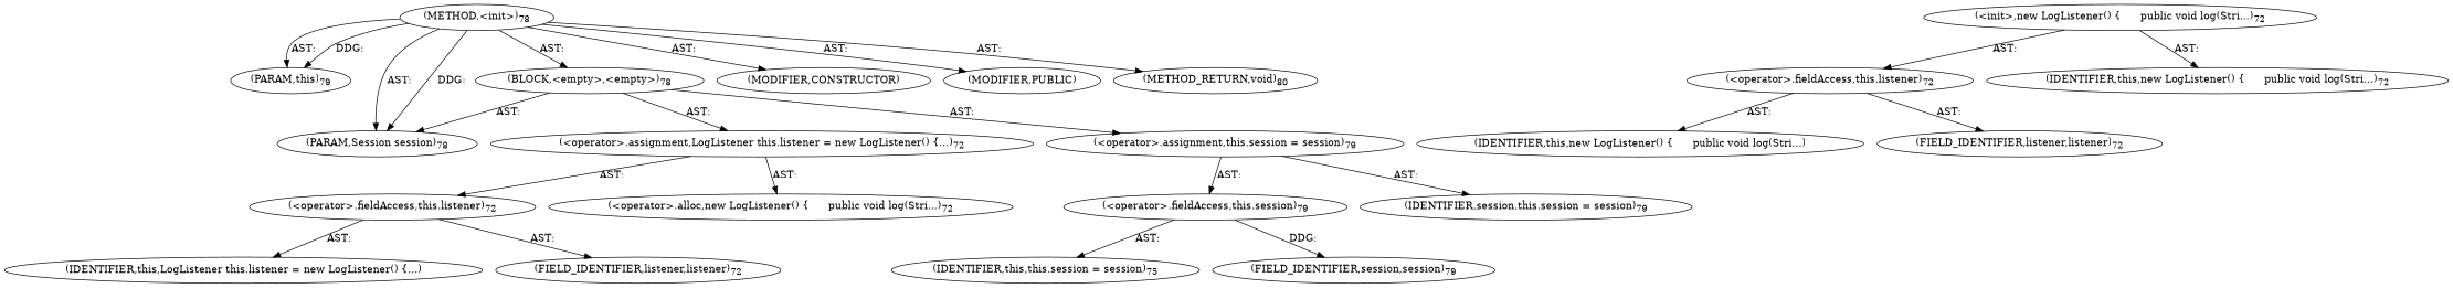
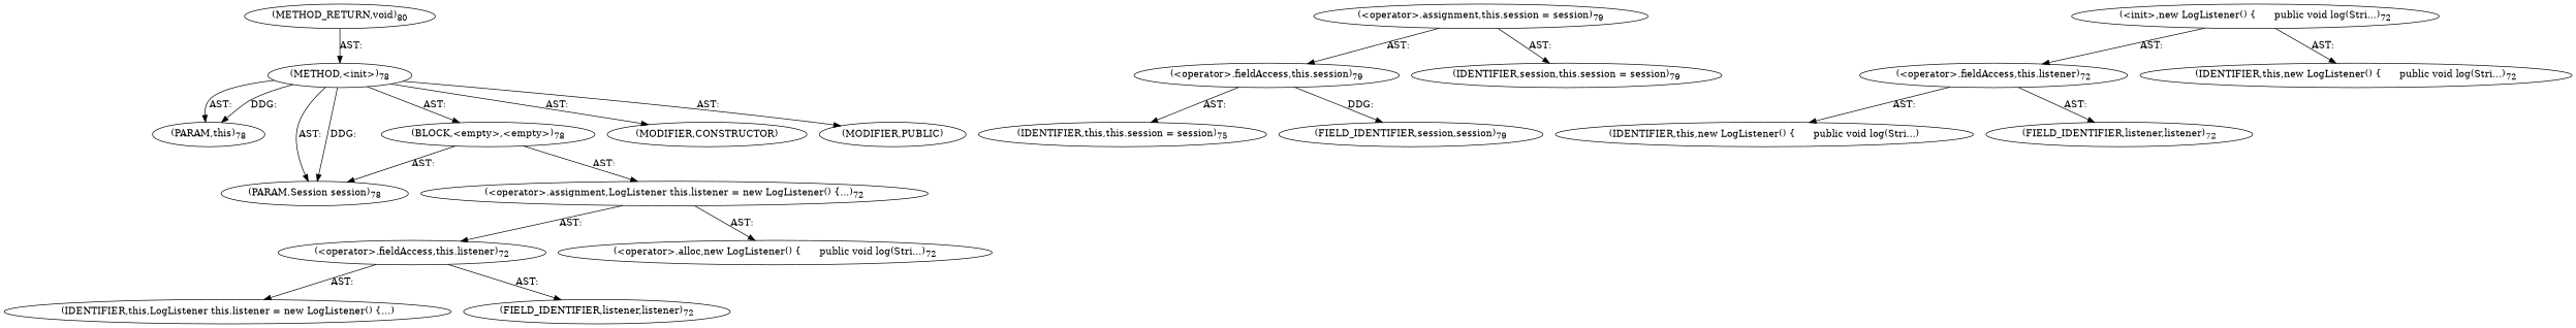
  digraph {
    n1 [label=<(METHOD,&lt;init&gt;)<SUB>78</SUB>>]
-   n2 [label=<(PARAM,this)<SUB>79</SUB>>]
+   n2 [label=<(PARAM,this)<SUB>78</SUB>>]
    n3 [label=<(PARAM,Session session)<SUB>78</SUB>>]
    n4 [label=<(BLOCK,&lt;empty&gt;,&lt;empty&gt;)<SUB>78</SUB>>]
    n5 [label=<(MODIFIER,CONSTRUCTOR)>]
    n6 [label=<(MODIFIER,PUBLIC)>]
    n7 [label=<(METHOD_RETURN,void)<SUB>80</SUB>>]
    n8 [label=<(&lt;operator&gt;.assignment,LogListener this.listener = new LogListener() {...)<SUB>72</SUB>>]
    n9 [label=<(&lt;operator&gt;.assignment,this.session = session)<SUB>79</SUB>>]
    n10 [label=<(&lt;operator&gt;.fieldAccess,this.listener)<SUB>72</SUB>>]
    n11 [label=<(&lt;operator&gt;.alloc,new LogListener() {      public void log(Stri...)<SUB>72</SUB>>]
    n12 [label=<(&lt;init&gt;,new LogListener() {      public void log(Stri...)<SUB>72</SUB>>]
    n13 [label=<(&lt;operator&gt;.fieldAccess,this.listener)<SUB>72</SUB>>]
    n14 [label=<(IDENTIFIER,this,new LogListener() {      public void log(Stri...)<SUB>72</SUB>>]
    n15 [label=<(&lt;operator&gt;.fieldAccess,this.session)<SUB>79</SUB>>]
    n16 [label=<(IDENTIFIER,session,this.session = session)<SUB>79</SUB>>]
    n17 [label=<(IDENTIFIER,this,LogListener this.listener = new LogListener() {...)>]
    n18 [label=<(FIELD_IDENTIFIER,listener,listener)<SUB>72</SUB>>]
    n19 [label=<(IDENTIFIER,this,new LogListener() {      public void log(Stri...)>]
    n20 [label=<(FIELD_IDENTIFIER,listener,listener)<SUB>72</SUB>>]
    n21 [label=<(IDENTIFIER,this,this.session = session)<SUB>75</SUB>>]
    n22 [label=<(FIELD_IDENTIFIER,session,session)<SUB>79</SUB>>]
    n1 -> n2 [label="AST: "]
    n1 -> n2 [label="DDG: "]
    n1 -> n3 [label="AST: "]
    n1 -> n3 [label="DDG: "]
    n1 -> n4 [label="AST: "]
    n1 -> n5 [label="AST: "]
    n1 -> n6 [label="AST: "]
-   n1 -> n7 [label="AST: "]
+   n7 -> n1 [label="AST: "]
    n4 -> n3 [label="AST: "]
    n4 -> n8 [label="AST: "]
-   n4 -> n9 [label="AST: "]
    n8 -> n10 [label="AST: "]
    n8 -> n11 [label="AST: "]
    n9 -> n15 [label="AST: "]
    n9 -> n16 [label="AST: "]
    n10 -> n17 [label="AST: "]
    n10 -> n18 [label="AST: "]
    n12 -> n13 [label="AST: "]
    n12 -> n14 [label="AST: "]
    n13 -> n19 [label="AST: "]
    n13 -> n20 [label="AST: "]
    n15 -> n21 [label="AST: "]
    n15 -> n22 [label="DDG: "]
  }
